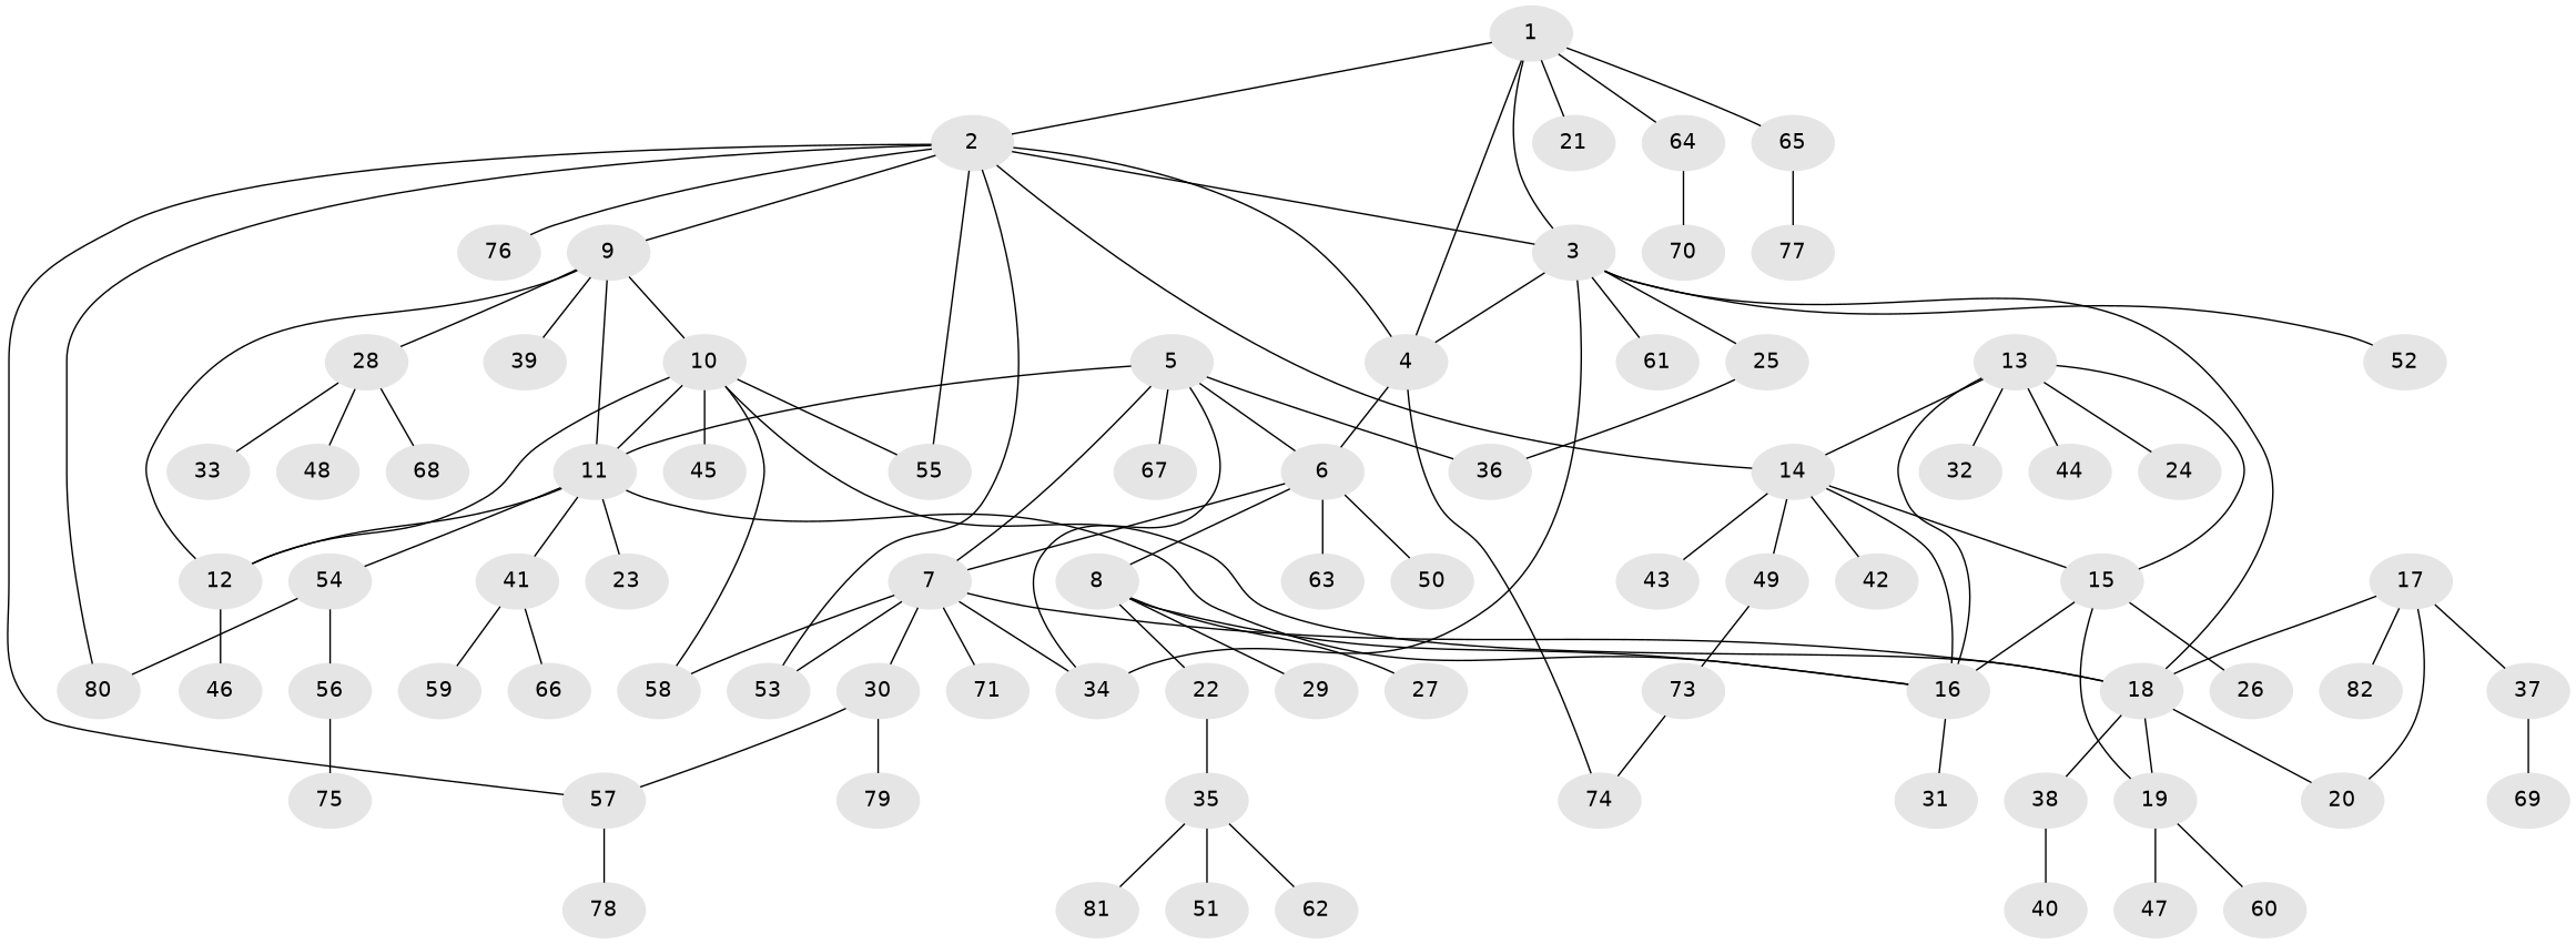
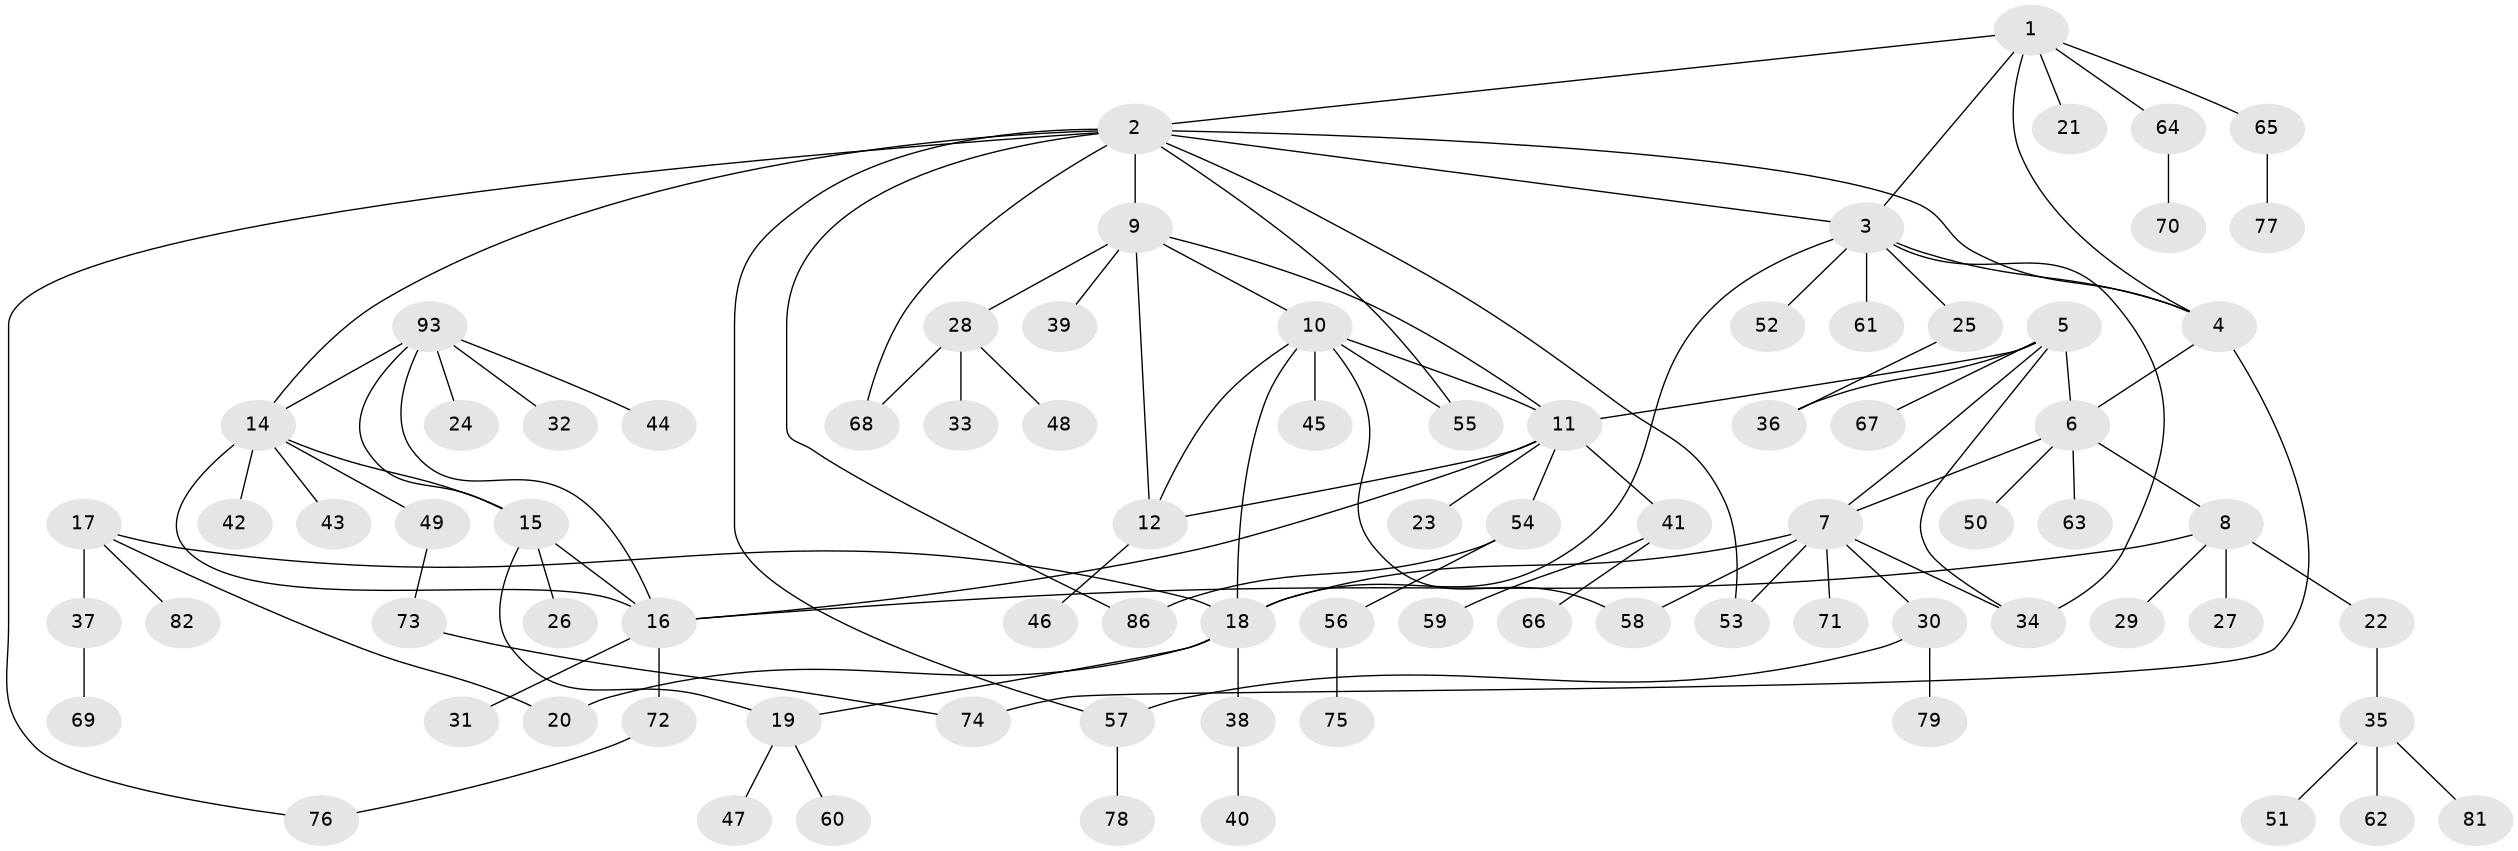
  graph {
    fontname="DejaVu Sans"
    node [color=gray90 fontname="DejaVu Sans" style=filled]
    edge [fontname="DejaVu Sans"]
    1
    2
    3
    4
    21
    64
    65
    9
    14
    53
    55
    57
    68
    76
-   80
+   80 [label=86]
    18
    25
    34
    52
    61
    6
    74
    70
    77
    11
    10
    12
    28
    39
    16
    15
    42
    43
    49
    78
    19
    20
    38
    36
    7
    8
    50
    63
    5
    67
    30
    58
    71
    22
    27
    29
    23
    41
    54
    79
    31
+   72
    35
    45
    46
    33
    48
    59
    66
    56
-   13
+   13 [label=93]
    24
    32
    44
    26
    73
    47
    60
    17
    37
    82
    69
    40
    51
    62
    81
    75
    1 -- 2
    1 -- 3
    1 -- 4
    1 -- 21
    1 -- 64
    1 -- 65
    2 -- 3
    2 -- 4
    2 -- 9
    2 -- 14
    2 -- 53
    2 -- 55
    2 -- 57
+   2 -- 68
    2 -- 76
    2 -- 80
    3 -- 4
    3 -- 18
    3 -- 25
    3 -- 34
    3 -- 52
    3 -- 61
    4 -- 6
    4 -- 74
    64 -- 70
    65 -- 77
    9 -- 11
    9 -- 10
    9 -- 12
    9 -- 28
    9 -- 39
    14 -- 16
    14 -- 15
    14 -- 42
    14 -- 43
    14 -- 49
    57 -- 78
    18 -- 19
    18 -- 20
    18 -- 38
    25 -- 36
    6 -- 7
    6 -- 8
    6 -- 50
    6 -- 63
    11 -- 12
    11 -- 16
    11 -- 23
    11 -- 41
    11 -- 54
    10 -- 55
    10 -- 18
    10 -- 11
    10 -- 12
    10 -- 58
    10 -- 45
    12 -- 46
    28 -- 68
    28 -- 33
    28 -- 48
    16 -- 31
+   16 -- 72
    15 -- 16
    15 -- 19
    15 -- 26
    49 -- 73
    19 -- 47
    19 -- 60
    38 -- 40
    7 -- 53
    7 -- 18
    7 -- 34
    7 -- 30
    7 -- 58
    7 -- 71
    8 -- 16
    8 -- 22
    8 -- 27
    8 -- 29
    5 -- 34
    5 -- 6
    5 -- 11
    5 -- 36
    5 -- 7
    5 -- 67
    30 -- 57
    30 -- 79
    22 -- 35
    41 -- 59
    41 -- 66
    54 -- 80
    54 -- 56
+   72 -- 76
    35 -- 51
    35 -- 62
    35 -- 81
    56 -- 75
    13 -- 14
    13 -- 16
    13 -- 15
    13 -- 24
    13 -- 32
    13 -- 44
    73 -- 74
    17 -- 18
    17 -- 20
    17 -- 37
    17 -- 82
    37 -- 69
  }
